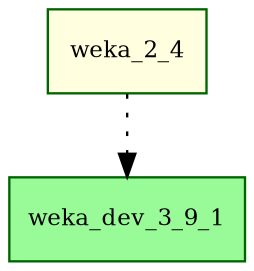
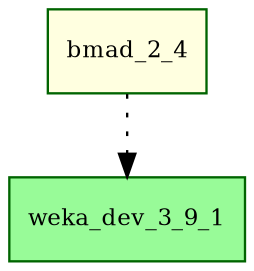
  digraph {
    node [fontsize=10.0 shape=box style=filled color=darkgreen]
-   bmad_2_4 [fillcolor=lightyellow label=weka_2_4]
+   bmad_2_4 [fillcolor=lightyellow]
    weka_dev_3_9_1 [fillcolor=palegreen]
    bmad_2_4 -> weka_dev_3_9_1 [style=dotted]
  }
